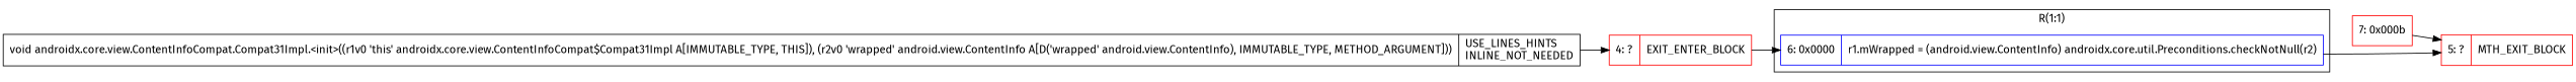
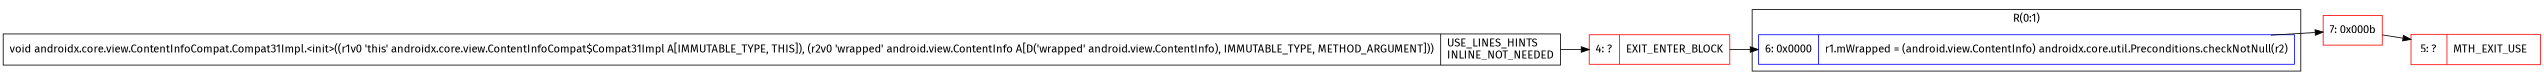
  digraph {
    fontname="Fira Sans"
    rankdir=LR
    node [color=red fontname="Fira Sans" shape=record]
    edge [fontname="Fira Sans"]
    n1 [color=blue label="{6\:\ 0x0000|r1.mWrapped = (android.view.ContentInfo) androidx.core.util.Preconditions.checkNotNull(r2)\l}"]
    n2 [label="{7\:\ 0x000b}"]
-   n3 [label="{5\:\ ?|MTH_EXIT_BLOCK\l}"]
+   n3 [label="{5\:\ ?|MTH_EXIT_USE\l}"]
    n4 [label="{4\:\ ?|EXIT_ENTER_BLOCK\l}"]
    n5 [label="{void androidx.core.view.ContentInfoCompat.Compat31Impl.\<init\>((r1v0 'this' androidx.core.view.ContentInfoCompat$Compat31Impl A[IMMUTABLE_TYPE, THIS]), (r2v0 'wrapped' android.view.ContentInfo A[D('wrapped' android.view.ContentInfo), IMMUTABLE_TYPE, METHOD_ARGUMENT]))  | USE_LINES_HINTS\lINLINE_NOT_NEEDED\l}" color=""]
    subgraph cluster_1 {
-     label="R(1:1)"
+     label="R(0:1)"
      n1
    }
-   n1 -> n3
+   n1 -> n2
    n2 -> n3
    n4 -> n1
    n5 -> n4
  }
